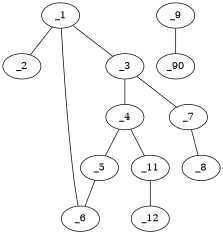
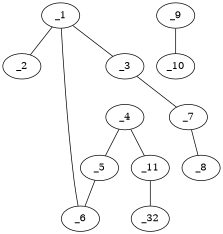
  graph {
    fontname="DejaVu Serif"
    node [charge=0 chem=1 fontname="DejaVu Serif" symbol="C  " x=5.4641 y=-0.75]
    edge [fontname="DejaVu Serif" valence=1]
    _2
    _1 [y=-1.75]
    _6 [x=4.5981 y=-2.25]
    _3 [x=4.5981 y=-0.25]
    _4 [x=3.732]
    _7 [x=4.5981 y=0.75]
    _5 [x=3.732 y=-1.75]
    _11 [x=2.866 y=-0.25]
    _8 [chem=2 symbol="O  " x=3.7321 y=1.25]
-   _12 [x=2 y=0.25]
+   _12 [x=2 y=0.25 label=_32]
    _9 [chem=2 symbol="O  " y=1.25]
-   _10 [y=2.25 label=_90]
+   _10 [y=2.25]
    _1 -- _2
    _1 -- _6 [valence=2]
    _1 -- _3 [valence=2]
-   _3 -- _4
    _3 -- _7
    _4 -- _5 [valence=2]
    _4 -- _11
    _7 -- _8 [valence=2]
    _5 -- _6
    _11 -- _12 [valence=3]
    _9 -- _10
  }
